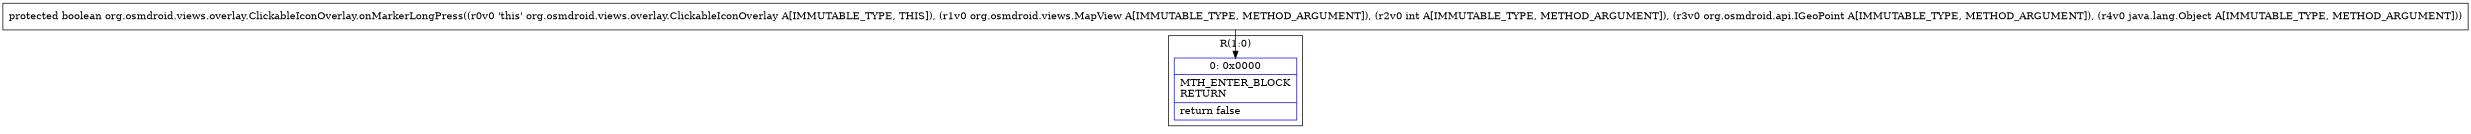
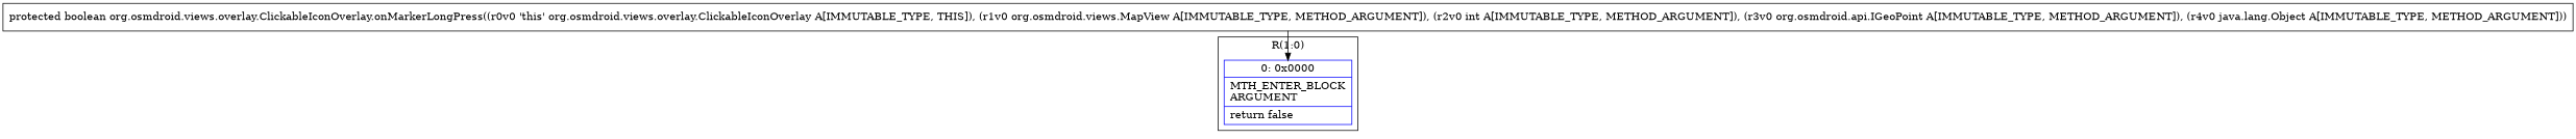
  digraph {
    node [shape=record]
-   n1 [color=blue label="{0\:\ 0x0000|MTH_ENTER_BLOCK\lRETURN\l|return false\l}"]
+   n1 [color=blue label="{0\:\ 0x0000|MTH_ENTER_BLOCK\lARGUMENT\l|return false\l}"]
    n2 [label="{protected boolean org.osmdroid.views.overlay.ClickableIconOverlay.onMarkerLongPress((r0v0 'this' org.osmdroid.views.overlay.ClickableIconOverlay A[IMMUTABLE_TYPE, THIS]), (r1v0 org.osmdroid.views.MapView A[IMMUTABLE_TYPE, METHOD_ARGUMENT]), (r2v0 int A[IMMUTABLE_TYPE, METHOD_ARGUMENT]), (r3v0 org.osmdroid.api.IGeoPoint A[IMMUTABLE_TYPE, METHOD_ARGUMENT]), (r4v0 java.lang.Object A[IMMUTABLE_TYPE, METHOD_ARGUMENT])) }"]
    subgraph cluster_1 {
      label="R(1:0)"
      n1
    }
    n2 -> n1
  }
